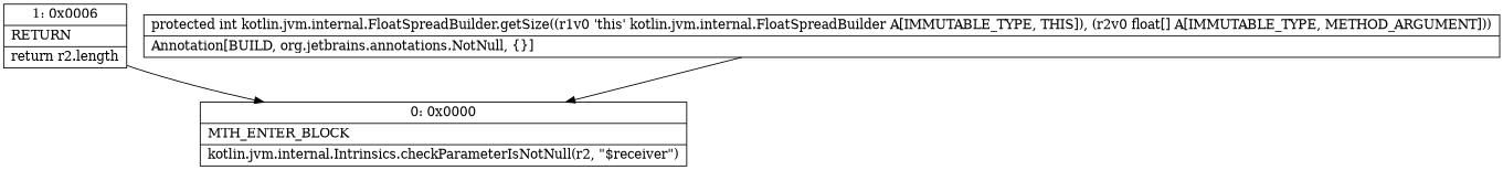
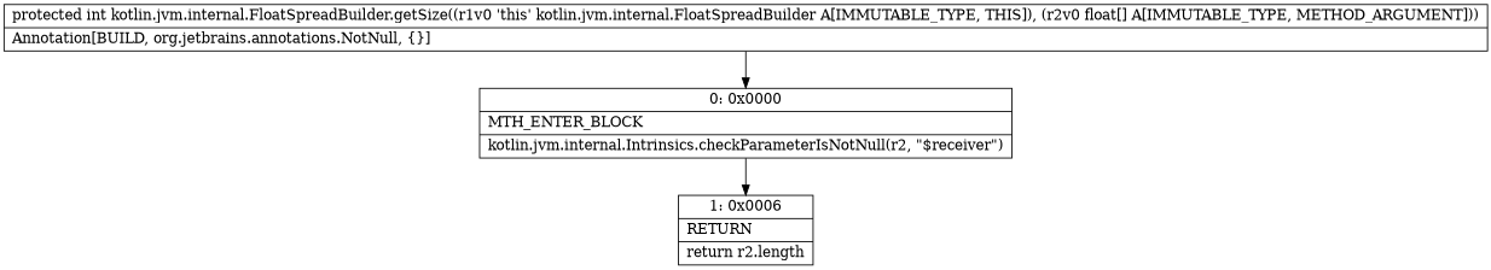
  digraph {
    node [shape=record]
    n1 [label="{0\:\ 0x0000|MTH_ENTER_BLOCK\l|kotlin.jvm.internal.Intrinsics.checkParameterIsNotNull(r2, \"$receiver\")\l}"]
    n2 [label="{1\:\ 0x0006|RETURN\l|return r2.length\l}"]
    n3 [label="{protected int kotlin.jvm.internal.FloatSpreadBuilder.getSize((r1v0 'this' kotlin.jvm.internal.FloatSpreadBuilder A[IMMUTABLE_TYPE, THIS]), (r2v0 float[] A[IMMUTABLE_TYPE, METHOD_ARGUMENT]))  | Annotation[BUILD, org.jetbrains.annotations.NotNull, \{\}]\l}"]
-   n2 -> n1
+   n1 -> n2
    n3 -> n1
  }
